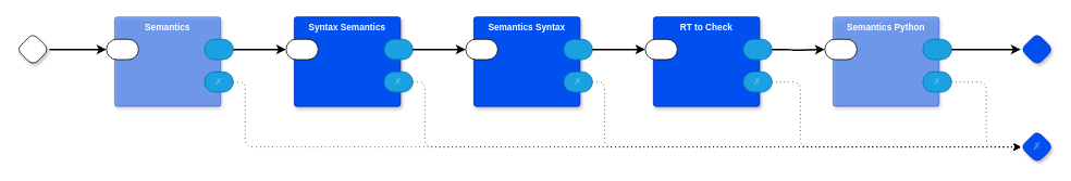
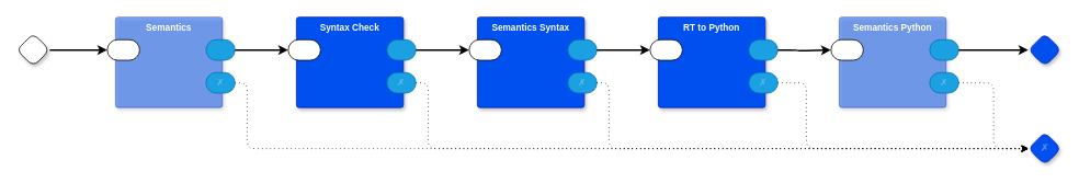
  <mxCell id="0" />
  <mxCell id="1" parent="0" />
  <mxCell id="2" value="" style="rhombus;whiteSpace=wrap;html=1;rounded=1;fontStyle=1;glass=0;sketch=0;fontSize=12;points=[[0,0.5,0,0,0],[0.5,0,0,0,0],[0.5,1,0,0,0],[1,0.5,0,0,0]];shadow=1;fontFamily=Helvetica;fontColor=default;" parent="1" vertex="1"><mxGeometry x="20" y="40" width="40" height="40" as="geometry" /></mxCell>
  <mxCell id="3" value="" style="rhombus;whiteSpace=wrap;html=1;rounded=1;fontStyle=1;glass=0;sketch=0;fontSize=12;points=[[0,0.5,0,0,0],[0.5,0,0,0,0],[0.5,1,0,0,0],[1,0.5,0,0,0]];shadow=1;fillColor=#0050ef;fontColor=#ffffff;strokeColor=#001DBC;fontFamily=Helvetica;" parent="1" vertex="1"><mxGeometry x="1250" y="40" width="40" height="40" as="geometry" /></mxCell>
  <mxCell id="4" value="✗" style="rhombus;whiteSpace=wrap;html=1;rounded=1;fillColor=#0050ef;fontColor=#ffffff;strokeColor=#001DBC;fontStyle=1;glass=0;sketch=0;fontSize=12;points=[[0,0.5,0,0,0],[0.5,0,0,0,0],[0.5,1,0,0,0],[1,0.5,0,0,0]];shadow=1;textOpacity=30;" parent="1" vertex="1"><mxGeometry x="1250" y="160" width="40" height="40" as="geometry" /></mxCell>
  <mxCell id="5" style="edgeStyle=orthogonalEdgeStyle;rounded=0;orthogonalLoop=1;jettySize=auto;html=1;exitX=1;exitY=0.5;exitDx=0;exitDy=0;exitPerimeter=0;strokeWidth=2;entryX=0;entryY=0.5;entryDx=0;entryDy=0;entryPerimeter=0;" parent="1" source="2" target="7" edge="1"><mxGeometry relative="1" as="geometry"><mxPoint x="103.25" y="60" as="targetPoint" /><mxPoint x="55.25" y="60" as="sourcePoint" /></mxGeometry></mxCell>
  <mxCell id="6" value="Semantics" style="rounded=1;whiteSpace=wrap;sketch=0;container=1;recursiveResize=0;verticalAlign=top;arcSize=6;fontStyle=1;autosize=0;points=[];absoluteArcSize=1;shadow=1;strokeColor=#001DBC;fillColor=#0050ef;fontColor=#ffffff;fontFamily=Helvetica;fontSize=11;labelBackgroundColor=none;opacity=50;" parent="1" vertex="1"><mxGeometry x="140" y="20" width="130" height="110" as="geometry"><mxRectangle x="-98" y="-1230" width="99" height="26" as="alternateBounds" /></mxGeometry></mxCell>
  <mxCell id="7" value="" style="rounded=1;whiteSpace=wrap;sketch=0;points=[[0,0.5,0,0,0],[1,0.5,0,0,0]];arcSize=50;fontFamily=Helvetica;fontSize=11;fontColor=default;labelBackgroundColor=none;" parent="6" vertex="1"><mxGeometry x="-10" y="27.5" width="39.25" height="25" as="geometry" /></mxCell>
  <mxCell id="8" value="" style="rounded=1;whiteSpace=wrap;sketch=0;points=[[0,0.5,0,0,0],[1,0.5,0,0,0]];fillColor=#1ba1e2;fontColor=#ffffff;strokeColor=#006EAF;arcSize=50;fontFamily=Helvetica;fontSize=11;labelBackgroundColor=none;" parent="6" vertex="1"><mxGeometry x="110" y="27.5" width="35.25" height="25" as="geometry" /></mxCell>
  <mxCell id="9" value="✗" style="rounded=1;whiteSpace=wrap;sketch=0;points=[[0,0.5,0,0,0],[1,0.5,0,0,0]];fillColor=#1ba1e2;fontColor=#ffffff;strokeColor=#006EAF;arcSize=50;fontFamily=Helvetica;fontSize=11;textOpacity=30;labelBackgroundColor=none;" parent="6" vertex="1"><mxGeometry x="110" y="67.5" width="35.25" height="25" as="geometry" /></mxCell>
  <mxCell id="10" style="edgeStyle=orthogonalEdgeStyle;curved=0;rounded=1;orthogonalLoop=1;jettySize=auto;html=1;exitX=1;exitY=0.5;exitDx=0;exitDy=0;exitPerimeter=0;strokeColor=default;align=center;verticalAlign=middle;fontFamily=Helvetica;fontSize=11;fontColor=default;labelBackgroundColor=default;endArrow=classic;entryX=0;entryY=0.5;entryDx=0;entryDy=0;entryPerimeter=0;dashed=1;dashPattern=1 4;" parent="1" source="9" target="4" edge="1"><mxGeometry relative="1" as="geometry"><Array as="points"><mxPoint x="300" y="100" /><mxPoint x="300" y="180" /></Array></mxGeometry></mxCell>
- <mxCell id="11" value="RT to Check" style="rounded=1;sketch=0;container=1;recursiveResize=0;verticalAlign=top;arcSize=6;fontStyle=1;autosize=0;points=[];absoluteArcSize=1;shadow=1;strokeColor=#001DBC;fillColor=#0050ef;fontColor=#ffffff;fontFamily=Helvetica;fontSize=11;labelBackgroundColor=none;" parent="1" vertex="1"><mxGeometry x="800" y="20" width="130" height="110" as="geometry"><mxRectangle x="-98" y="-1230" width="99" height="26" as="alternateBounds" /></mxGeometry></mxCell>
+ <mxCell id="11" value="RT to Python" style="rounded=1;sketch=0;container=1;recursiveResize=0;verticalAlign=top;arcSize=6;fontStyle=1;autosize=0;points=[];absoluteArcSize=1;shadow=1;strokeColor=#001DBC;fillColor=#0050ef;fontColor=#ffffff;fontFamily=Helvetica;fontSize=11;labelBackgroundColor=none;" parent="1" vertex="1"><mxGeometry x="800" y="20" width="130" height="110" as="geometry"><mxRectangle x="-98" y="-1230" width="99" height="26" as="alternateBounds" /></mxGeometry></mxCell>
  <mxCell id="12" value="" style="rounded=1;whiteSpace=wrap;sketch=0;points=[[0,0.5,0,0,0],[1,0.5,0,0,0]];arcSize=50;fontFamily=Helvetica;fontSize=11;fontColor=default;labelBackgroundColor=none;" parent="11" vertex="1"><mxGeometry x="-10" y="27.5" width="39.25" height="25" as="geometry" /></mxCell>
  <mxCell id="13" value="" style="rounded=1;whiteSpace=wrap;sketch=0;points=[[0,0.5,0,0,0],[1,0.5,0,0,0]];fillColor=#1ba1e2;fontColor=#ffffff;strokeColor=#006EAF;arcSize=50;fontFamily=Helvetica;fontSize=11;labelBackgroundColor=none;" parent="11" vertex="1"><mxGeometry x="110" y="27.5" width="35.25" height="25" as="geometry" /></mxCell>
  <mxCell id="14" value="✗" style="rounded=1;whiteSpace=wrap;sketch=0;points=[[0,0.5,0,0,0],[1,0.5,0,0,0]];fillColor=#1ba1e2;fontColor=#ffffff;strokeColor=#006EAF;arcSize=50;fontFamily=Helvetica;fontSize=11;textOpacity=30;labelBackgroundColor=none;" parent="11" vertex="1"><mxGeometry x="110" y="67.5" width="35.25" height="25" as="geometry" /></mxCell>
  <mxCell id="15" style="edgeStyle=orthogonalEdgeStyle;rounded=1;orthogonalLoop=1;jettySize=auto;html=1;entryX=0;entryY=0.5;entryDx=0;entryDy=0;entryPerimeter=0;curved=0;strokeColor=default;dashed=1;dashPattern=1 4;exitX=1;exitY=0.5;exitDx=0;exitDy=0;exitPerimeter=0;" parent="1" source="14" target="4" edge="1"><mxGeometry relative="1" as="geometry"><mxPoint x="960" y="120" as="sourcePoint" /><Array as="points"><mxPoint x="980" y="100" /><mxPoint x="980" y="180" /></Array></mxGeometry></mxCell>
  <mxCell id="16" value="Semantics Python" style="rounded=1;whiteSpace=wrap;sketch=0;container=1;recursiveResize=0;verticalAlign=top;arcSize=6;fontStyle=1;autosize=0;points=[];absoluteArcSize=1;shadow=1;strokeColor=#001DBC;fillColor=#0050ef;fontColor=#ffffff;fontFamily=Helvetica;fontSize=11;labelBackgroundColor=none;opacity=50;" parent="1" vertex="1"><mxGeometry x="1020" y="20" width="130" height="110" as="geometry"><mxRectangle x="-98" y="-1230" width="99" height="26" as="alternateBounds" /></mxGeometry></mxCell>
  <mxCell id="17" value="" style="rounded=1;whiteSpace=wrap;sketch=0;points=[[0,0.5,0,0,0],[1,0.5,0,0,0]];arcSize=50;fontFamily=Helvetica;fontSize=11;fontColor=default;labelBackgroundColor=none;" parent="16" vertex="1"><mxGeometry x="-10" y="27.5" width="39.25" height="25" as="geometry" /></mxCell>
  <mxCell id="18" value="" style="rounded=1;whiteSpace=wrap;sketch=0;points=[[0,0.5,0,0,0],[1,0.5,0,0,0]];fillColor=#1ba1e2;fontColor=#ffffff;strokeColor=#006EAF;arcSize=50;fontFamily=Helvetica;fontSize=11;labelBackgroundColor=none;" parent="16" vertex="1"><mxGeometry x="110" y="27.5" width="35.25" height="25" as="geometry" /></mxCell>
  <mxCell id="19" value="✗" style="rounded=1;whiteSpace=wrap;sketch=0;points=[[0,0.5,0,0,0],[1,0.5,0,0,0]];fillColor=#1ba1e2;fontColor=#ffffff;strokeColor=#006EAF;arcSize=50;fontFamily=Helvetica;fontSize=11;textOpacity=30;labelBackgroundColor=none;" parent="16" vertex="1"><mxGeometry x="110" y="67.5" width="35.25" height="25" as="geometry" /></mxCell>
  <mxCell id="20" style="edgeStyle=orthogonalEdgeStyle;rounded=1;orthogonalLoop=1;jettySize=auto;html=1;exitX=1;exitY=0.5;exitDx=0;exitDy=0;exitPerimeter=0;entryX=0;entryY=0.5;entryDx=0;entryDy=0;entryPerimeter=0;strokeWidth=2;curved=0;" parent="1" source="18" target="3" edge="1"><mxGeometry relative="1" as="geometry" /></mxCell>
  <mxCell id="21" style="edgeStyle=orthogonalEdgeStyle;rounded=1;orthogonalLoop=1;jettySize=auto;html=1;exitX=1;exitY=0.5;exitDx=0;exitDy=0;exitPerimeter=0;entryX=0;entryY=0.5;entryDx=0;entryDy=0;entryPerimeter=0;curved=0;dashed=1;dashPattern=1 4;" parent="1" source="19" target="4" edge="1"><mxGeometry relative="1" as="geometry" /></mxCell>
  <mxCell id="22" style="edgeStyle=orthogonalEdgeStyle;rounded=1;orthogonalLoop=1;jettySize=auto;html=1;exitX=1;exitY=0.5;exitDx=0;exitDy=0;exitPerimeter=0;curved=0;strokeWidth=2;entryX=0;entryY=0.5;entryDx=0;entryDy=0;entryPerimeter=0;" parent="1" source="13" target="17" edge="1"><mxGeometry relative="1" as="geometry"><mxPoint x="990" y="40" as="targetPoint" /><Array as="points"><mxPoint x="970" y="60" /><mxPoint x="970" y="61" /></Array></mxGeometry></mxCell>
- <mxCell id="23" value="Syntax Semantics" style="rounded=1;sketch=0;container=1;recursiveResize=0;verticalAlign=top;arcSize=6;fontStyle=1;autosize=0;points=[];absoluteArcSize=1;shadow=1;strokeColor=#001DBC;fillColor=#0050ef;fontColor=#ffffff;fontFamily=Helvetica;fontSize=11;labelBackgroundColor=none;" parent="1" vertex="1"><mxGeometry x="360" y="20" width="130" height="110" as="geometry"><mxRectangle x="-98" y="-1230" width="99" height="26" as="alternateBounds" /></mxGeometry></mxCell>
+ <mxCell id="23" value="Syntax Check" style="rounded=1;sketch=0;container=1;recursiveResize=0;verticalAlign=top;arcSize=6;fontStyle=1;autosize=0;points=[];absoluteArcSize=1;shadow=1;strokeColor=#001DBC;fillColor=#0050ef;fontColor=#ffffff;fontFamily=Helvetica;fontSize=11;labelBackgroundColor=none;" parent="1" vertex="1"><mxGeometry x="360" y="20" width="130" height="110" as="geometry"><mxRectangle x="-98" y="-1230" width="99" height="26" as="alternateBounds" /></mxGeometry></mxCell>
  <mxCell id="24" value="" style="rounded=1;whiteSpace=wrap;sketch=0;points=[[0,0.5,0,0,0],[1,0.5,0,0,0]];arcSize=50;fontFamily=Helvetica;fontSize=11;fontColor=default;labelBackgroundColor=none;" parent="23" vertex="1"><mxGeometry x="-10" y="27.5" width="39.25" height="25" as="geometry" /></mxCell>
  <mxCell id="25" value="" style="rounded=1;whiteSpace=wrap;sketch=0;points=[[0,0.5,0,0,0],[1,0.5,0,0,0]];fillColor=#1ba1e2;fontColor=#ffffff;strokeColor=#006EAF;arcSize=50;fontFamily=Helvetica;fontSize=11;labelBackgroundColor=none;" parent="23" vertex="1"><mxGeometry x="110" y="27.5" width="35.25" height="25" as="geometry" /></mxCell>
  <mxCell id="26" value="✗" style="rounded=1;whiteSpace=wrap;sketch=0;points=[[0,0.5,0,0,0],[1,0.5,0,0,0]];fillColor=#1ba1e2;fontColor=#ffffff;strokeColor=#006EAF;arcSize=50;fontFamily=Helvetica;fontSize=11;textOpacity=30;labelBackgroundColor=none;" parent="23" vertex="1"><mxGeometry x="110" y="67.5" width="35.25" height="25" as="geometry" /></mxCell>
  <mxCell id="27" value="Semantics Syntax" style="rounded=1;sketch=0;container=1;recursiveResize=0;verticalAlign=top;arcSize=6;fontStyle=1;autosize=0;points=[];absoluteArcSize=1;shadow=1;strokeColor=#001DBC;fillColor=#0050ef;fontColor=#ffffff;fontFamily=Helvetica;fontSize=11;labelBackgroundColor=none;" parent="1" vertex="1"><mxGeometry x="580" y="20" width="130" height="110" as="geometry"><mxRectangle x="-98" y="-1230" width="99" height="26" as="alternateBounds" /></mxGeometry></mxCell>
  <mxCell id="28" value="" style="rounded=1;whiteSpace=wrap;sketch=0;points=[[0,0.5,0,0,0],[1,0.5,0,0,0]];arcSize=50;fontFamily=Helvetica;fontSize=11;fontColor=default;labelBackgroundColor=none;" parent="27" vertex="1"><mxGeometry x="-10" y="27.5" width="39.25" height="25" as="geometry" /></mxCell>
  <mxCell id="29" value="" style="rounded=1;whiteSpace=wrap;sketch=0;points=[[0,0.5,0,0,0],[1,0.5,0,0,0]];fillColor=#1ba1e2;fontColor=#ffffff;strokeColor=#006EAF;arcSize=50;fontFamily=Helvetica;fontSize=11;labelBackgroundColor=none;" parent="27" vertex="1"><mxGeometry x="110" y="27.5" width="35.25" height="25" as="geometry" /></mxCell>
  <mxCell id="30" value="✗" style="rounded=1;whiteSpace=wrap;sketch=0;points=[[0,0.5,0,0,0],[1,0.5,0,0,0]];fillColor=#1ba1e2;fontColor=#ffffff;strokeColor=#006EAF;arcSize=50;fontFamily=Helvetica;fontSize=11;textOpacity=30;labelBackgroundColor=none;" parent="27" vertex="1"><mxGeometry x="110" y="67.5" width="35.25" height="25" as="geometry" /></mxCell>
  <mxCell id="31" style="edgeStyle=orthogonalEdgeStyle;rounded=1;orthogonalLoop=1;jettySize=auto;html=1;entryX=0;entryY=0.5;entryDx=0;entryDy=0;entryPerimeter=0;strokeWidth=2;curved=0;exitX=1;exitY=0.5;exitDx=0;exitDy=0;exitPerimeter=0;" parent="1" source="25" target="28" edge="1"><mxGeometry relative="1" as="geometry"><Array as="points"><mxPoint x="540" y="60" /><mxPoint x="540" y="60" /></Array></mxGeometry></mxCell>
  <mxCell id="32" style="edgeStyle=orthogonalEdgeStyle;rounded=1;orthogonalLoop=1;jettySize=auto;html=1;exitX=1;exitY=0.5;exitDx=0;exitDy=0;exitPerimeter=0;entryX=0;entryY=0.5;entryDx=0;entryDy=0;entryPerimeter=0;dashed=1;dashPattern=1 4;curved=0;" parent="1" source="30" target="4" edge="1"><mxGeometry relative="1" as="geometry"><Array as="points"><mxPoint x="740" y="100" /><mxPoint x="740" y="180" /></Array></mxGeometry></mxCell>
  <mxCell id="33" style="edgeStyle=orthogonalEdgeStyle;shape=connector;curved=0;rounded=1;orthogonalLoop=1;jettySize=auto;html=1;exitX=1;exitY=0.5;exitDx=0;exitDy=0;exitPerimeter=0;entryX=0;entryY=0.5;entryDx=0;entryDy=0;entryPerimeter=0;dashed=1;dashPattern=1 4;strokeColor=default;align=center;verticalAlign=middle;fontFamily=Helvetica;fontSize=11;fontColor=default;labelBackgroundColor=default;endArrow=classic;" parent="1" source="26" target="4" edge="1"><mxGeometry relative="1" as="geometry"><Array as="points"><mxPoint x="520" y="100" /><mxPoint x="520" y="180" /></Array></mxGeometry></mxCell>
  <mxCell id="34" style="edgeStyle=orthogonalEdgeStyle;rounded=1;orthogonalLoop=1;jettySize=auto;html=1;exitX=1;exitY=0.5;exitDx=0;exitDy=0;exitPerimeter=0;curved=0;strokeWidth=2;" parent="1" source="8" target="24" edge="1"><mxGeometry relative="1" as="geometry" /></mxCell>
  <mxCell id="35" style="edgeStyle=orthogonalEdgeStyle;rounded=1;orthogonalLoop=1;jettySize=auto;html=1;exitX=1;exitY=0.5;exitDx=0;exitDy=0;exitPerimeter=0;entryX=0;entryY=0.5;entryDx=0;entryDy=0;entryPerimeter=0;curved=0;strokeWidth=2;" parent="1" source="29" target="12" edge="1"><mxGeometry relative="1" as="geometry" /></mxCell>
